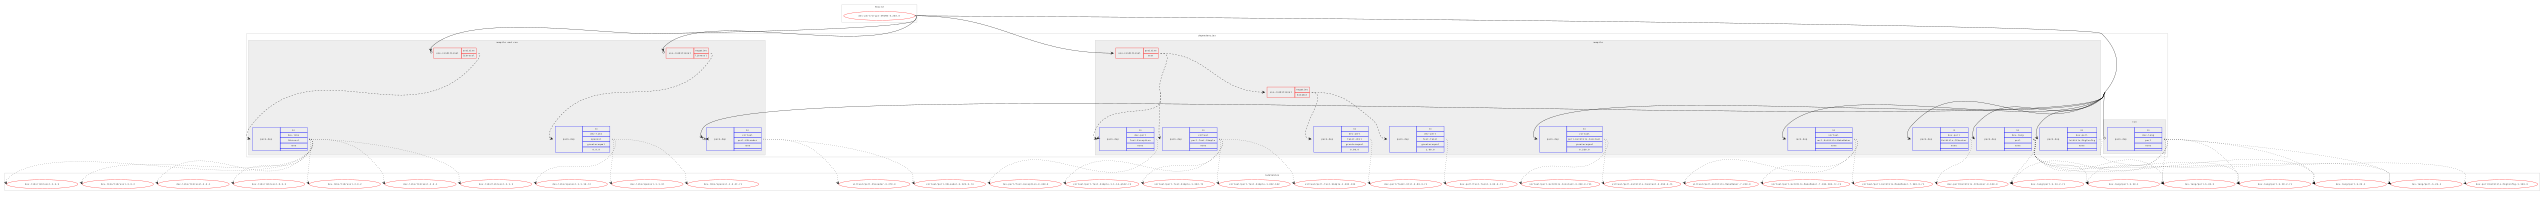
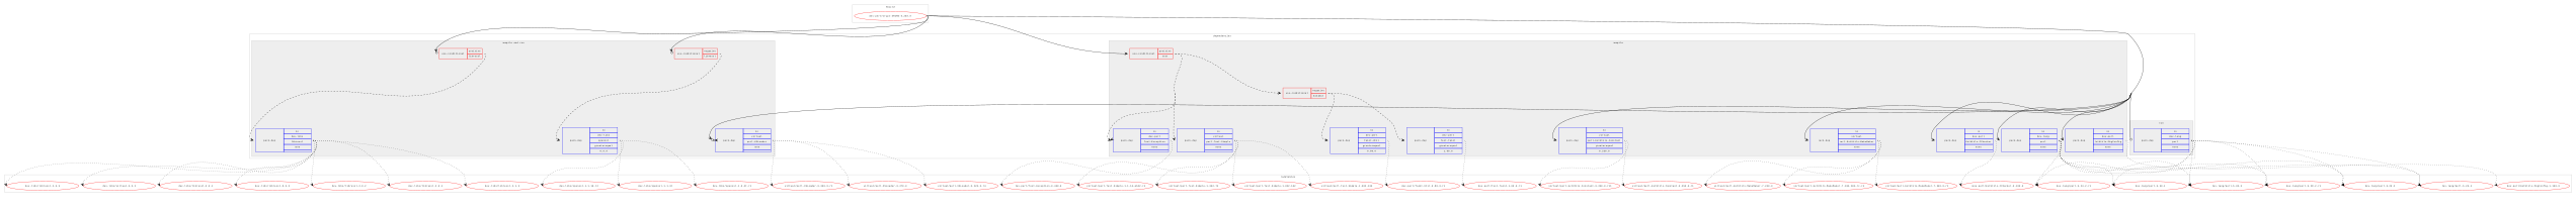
  digraph {
    compound=true
    concentrate=true
    fontname="Liberation Mono"
    fontsize=10
    newrank=true
    rankdir=TB
    ranksep=1.5
    node [color=red fontname="Liberation Mono" fontsize=10]
    edge [arrowhead=vee fontname="Liberation Mono" headport=w style=dotted tailport=e weight=100]
    n1 [label="dev-perl/Crypt-SMIME-0.250.0" width=4]
    n2 [color=blue label=<<TABLE BORDER="0" CELLBORDER="1" CELLSPACING="0" CELLPADDING="4" WIDTH="220"><TR><TD ROWSPAN="6" CELLPADDING="30">pack_dep</TD></TR><TR><TD WIDTH="110">no</TD></TR><TR><TD>dev-perl</TD></TR><TR><TD>Test-Exception</TD></TR><TR><TD>none</TD></TR><TR><TD></TD></TR></TABLE>> shape=none]
    n3 [color=blue label=<<TABLE BORDER="0" CELLBORDER="1" CELLSPACING="0" CELLPADDING="4" WIDTH="220"><TR><TD ROWSPAN="6" CELLPADDING="30">pack_dep</TD></TR><TR><TD WIDTH="110">no</TD></TR><TR><TD>virtual</TD></TR><TR><TD>perl-Test-Simple</TD></TR><TR><TD>none</TD></TR><TR><TD></TD></TR></TABLE>> shape=none]
    n4 [color=blue label=<<TABLE BORDER="0" CELLBORDER="1" CELLSPACING="0" CELLPADDING="4" WIDTH="220"><TR><TD ROWSPAN="6" CELLPADDING="30">pack_dep</TD></TR><TR><TD WIDTH="110">no</TD></TR><TR><TD>dev-perl</TD></TR><TR><TD>Test-Taint</TD></TR><TR><TD>greaterequal</TD></TR><TR><TD>1.60.0</TD></TR></TABLE>> shape=none]
    n5 [color=blue label=<<TABLE BORDER="0" CELLBORDER="1" CELLSPACING="0" CELLPADDING="4" WIDTH="220"><TR><TD ROWSPAN="6" CELLPADDING="30">pack_dep</TD></TR><TR><TD WIDTH="110">no</TD></TR><TR><TD>dev-perl</TD></TR><TR><TD>Taint-Util</TD></TR><TR><TD>greaterequal</TD></TR><TR><TD>0.80.0</TD></TR></TABLE>> shape=none]
    n6 [label=<<TABLE BORDER="0" CELLBORDER="1" CELLSPACING="0" CELLPADDING="4"><TR><TD ROWSPAN="3" CELLPADDING="10">use_conditional</TD></TR><TR><TD>negative</TD></TR><TR><TD>minimal</TD></TR></TABLE>> shape=none]
    n7 [label=<<TABLE BORDER="0" CELLBORDER="1" CELLSPACING="0" CELLPADDING="4"><TR><TD ROWSPAN="3" CELLPADDING="10">use_conditional</TD></TR><TR><TD>positive</TD></TR><TR><TD>test</TD></TR></TABLE>> shape=none]
    n8 [color=blue label=<<TABLE BORDER="0" CELLBORDER="1" CELLSPACING="0" CELLPADDING="4" WIDTH="220"><TR><TD ROWSPAN="6" CELLPADDING="30">pack_dep</TD></TR><TR><TD WIDTH="110">no</TD></TR><TR><TD>dev-lang</TD></TR><TR><TD>perl</TD></TR><TR><TD>none</TD></TR><TR><TD></TD></TR></TABLE>> shape=none]
    n9 [color=blue label=<<TABLE BORDER="0" CELLBORDER="1" CELLSPACING="0" CELLPADDING="4" WIDTH="220"><TR><TD ROWSPAN="6" CELLPADDING="30">pack_dep</TD></TR><TR><TD WIDTH="110">no</TD></TR><TR><TD>dev-perl</TD></TR><TR><TD>ExtUtils-CChecker</TD></TR><TR><TD>none</TD></TR><TR><TD></TD></TR></TABLE>> shape=none]
    n10 [color=blue label=<<TABLE BORDER="0" CELLBORDER="1" CELLSPACING="0" CELLPADDING="4" WIDTH="220"><TR><TD ROWSPAN="6" CELLPADDING="30">pack_dep</TD></TR><TR><TD WIDTH="110">no</TD></TR><TR><TD>dev-perl</TD></TR><TR><TD>ExtUtils-PkgConfig</TD></TR><TR><TD>none</TD></TR><TR><TD></TD></TR></TABLE>> shape=none]
    n11 [color=blue label=<<TABLE BORDER="0" CELLBORDER="1" CELLSPACING="0" CELLPADDING="4" WIDTH="220"><TR><TD ROWSPAN="6" CELLPADDING="30">pack_dep</TD></TR><TR><TD WIDTH="110">no</TD></TR><TR><TD>virtual</TD></TR><TR><TD>perl-ExtUtils-Constant</TD></TR><TR><TD>greaterequal</TD></TR><TR><TD>0.230.0</TD></TR></TABLE>> shape=none]
    n12 [color=blue label=<<TABLE BORDER="0" CELLBORDER="1" CELLSPACING="0" CELLPADDING="4" WIDTH="220"><TR><TD ROWSPAN="6" CELLPADDING="30">pack_dep</TD></TR><TR><TD WIDTH="110">no</TD></TR><TR><TD>virtual</TD></TR><TR><TD>perl-ExtUtils-MakeMaker</TD></TR><TR><TD>none</TD></TR><TR><TD></TD></TR></TABLE>> shape=none]
    n13 [color=blue label=<<TABLE BORDER="0" CELLBORDER="1" CELLSPACING="0" CELLPADDING="4" WIDTH="220"><TR><TD ROWSPAN="6" CELLPADDING="30">pack_dep</TD></TR><TR><TD WIDTH="110">no</TD></TR><TR><TD>dev-libs</TD></TR><TR><TD>openssl</TD></TR><TR><TD>greaterequal</TD></TR><TR><TD>0.9.9</TD></TR></TABLE>> shape=none]
    n14 [label=<<TABLE BORDER="0" CELLBORDER="1" CELLSPACING="0" CELLPADDING="4"><TR><TD ROWSPAN="3" CELLPADDING="10">use_conditional</TD></TR><TR><TD>negative</TD></TR><TR><TD>libressl</TD></TR></TABLE>> shape=none]
    n15 [color=blue label=<<TABLE BORDER="0" CELLBORDER="1" CELLSPACING="0" CELLPADDING="4" WIDTH="220"><TR><TD ROWSPAN="6" CELLPADDING="30">pack_dep</TD></TR><TR><TD WIDTH="110">no</TD></TR><TR><TD>dev-libs</TD></TR><TR><TD>libressl</TD></TR><TR><TD>none</TD></TR><TR><TD></TD></TR></TABLE>> shape=none]
    n16 [label=<<TABLE BORDER="0" CELLBORDER="1" CELLSPACING="0" CELLPADDING="4"><TR><TD ROWSPAN="3" CELLPADDING="10">use_conditional</TD></TR><TR><TD>positive</TD></TR><TR><TD>libressl</TD></TR></TABLE>> shape=none]
    n17 [color=blue label=<<TABLE BORDER="0" CELLBORDER="1" CELLSPACING="0" CELLPADDING="4" WIDTH="220"><TR><TD ROWSPAN="6" CELLPADDING="30">pack_dep</TD></TR><TR><TD WIDTH="110">no</TD></TR><TR><TD>virtual</TD></TR><TR><TD>perl-XSLoader</TD></TR><TR><TD>none</TD></TR><TR><TD></TD></TR></TABLE>> shape=none]
    n18 [color=blue label=<<TABLE BORDER="0" CELLBORDER="1" CELLSPACING="0" CELLPADDING="4" WIDTH="220"><TR><TD ROWSPAN="6" CELLPADDING="30">pack_dep</TD></TR><TR><TD WIDTH="110">no</TD></TR><TR><TD>dev-lang</TD></TR><TR><TD>perl</TD></TR><TR><TD>none</TD></TR><TR><TD></TD></TR></TABLE>> shape=none]
    n19 [label="dev-perl/Test-Exception-0.430.0" width=4]
    n20 [label="virtual/perl-Test-Simple-1.1.14_p522-r4" width=4]
    n21 [label="virtual/perl-Test-Simple-1.302.133" width=4]
    n22 [label="virtual/perl-Test-Simple-1.302.162" width=4]
    n23 [label="virtual/perl-Test-Simple-1.302.74" width=4]
    n24 [label="dev-perl/Test-Taint-1.60.0-r1" width=4]
    n25 [label="dev-perl/Taint-Util-0.80.0-r1" width=4]
    n26 [label="dev-lang/perl-5.24.2-r1" width=4]
    n27 [label="dev-lang/perl-5.26.4" width=4]
    n28 [label="dev-lang/perl-5.26.2" width=4]
    n29 [label="dev-lang/perl-5.28.2-r1" width=4]
    n30 [label="dev-lang/perl-5.30.0" width=4]
    n31 [label="dev-lang/perl-5.30.1" width=4]
-   n32 [label="dev-perl/ExtUtils-CChecker-0.100.0" width=4]
+   n32 [label="none-perl/ExtUtils-CChecker-0.100.0" width=4]
    n33 [label="dev-perl/ExtUtils-PkgConfig-1.160.0" width=4]
    n34 [label="virtual/perl-ExtUtils-Constant-0.230.0-r11" width=4]
    n35 [label="virtual/perl-ExtUtils-Constant-0.250.0-r1" width=4]
    n36 [label="virtual/perl-ExtUtils-MakeMaker-7.100.200_rc-r4" width=4]
    n37 [label="virtual/perl-ExtUtils-MakeMaker-7.240.0" width=4]
    n38 [label="virtual/perl-ExtUtils-MakeMaker-7.340.0-r1" width=4]
    n39 [label="dev-libs/openssl-1.0.2t-r1" width=4]
    n40 [label="dev-libs/openssl-1.1.0l" width=4]
    n41 [label="dev-libs/openssl-1.1.1d-r2" width=4]
    n42 [label="dev-libs/libressl-2.6.5" width=4]
    n43 [label="dev-libs/libressl-2.1.3" width=4]
    n44 [label="dev-libs/libressl-2.9.1" width=4]
    n45 [label="dev-libs/libressl-2.9.2" width=4]
    n46 [label="dev-libs/libressl-8.0.0" width=4]
    n47 [label="dev-libs/libressl-3.0.1" width=4]
-   n48 [label="dev-libs/libressl-3.0.2" width=4]
+   n48 [label="dev-libs/virtual-3.0.2" width=4]
    n49 [label="virtual/perl-XSLoader-0.220.0-r4" width=4]
    n50 [label="virtual/perl-XSLoader-0.270.0" width=4]
+   n51 [label="virtual/perl-XSLoader-0.300.0-r1" width=4]
    subgraph cluster_1 {
      color=gray
      label=<<i>ebuild</i>>
      rank=same
      n1
    }
    subgraph cluster_2 {
      color=gray
      label=<<i>dependencies</i>>
      subgraph cluster_3 {
        color=gray
        fillcolor="#eeeeee"
        label=<<i>compile</i>>
        style=filled
        subgraph sub_4 {
          color=gray
          fillcolor="#eeeeee"
          label=<<i>compile</i>>
          style=filled
          n7
          subgraph sub_5 {
            color=gray
            fillcolor="#eeeeee"
            label=<<i>compile</i>>
            style=filled
            n2
          }
          subgraph sub_6 {
            color=gray
            fillcolor="#eeeeee"
            label=<<i>compile</i>>
            style=filled
            n3
          }
          subgraph sub_7 {
            color=gray
            fillcolor="#eeeeee"
            label=<<i>compile</i>>
            style=filled
            n6
            subgraph sub_8 {
              color=gray
              fillcolor="#eeeeee"
              label=<<i>compile</i>>
              style=filled
              n4
            }
            subgraph sub_9 {
              color=gray
              fillcolor="#eeeeee"
              label=<<i>compile</i>>
              style=filled
              n5
            }
          }
        }
        subgraph sub_10 {
          color=gray
          fillcolor="#eeeeee"
          label=<<i>compile</i>>
          style=filled
          n8
        }
        subgraph sub_11 {
          color=gray
          fillcolor="#eeeeee"
          label=<<i>compile</i>>
          style=filled
          n9
        }
        subgraph sub_12 {
          color=gray
          fillcolor="#eeeeee"
          label=<<i>compile</i>>
          style=filled
          n10
        }
        subgraph sub_13 {
          color=gray
          fillcolor="#eeeeee"
          label=<<i>compile</i>>
          style=filled
          n11
        }
        subgraph sub_14 {
          color=gray
          fillcolor="#eeeeee"
          label=<<i>compile</i>>
          style=filled
          n12
        }
      }
      subgraph cluster_15 {
        color=gray
        fillcolor="#eeeeee"
        label=<<i>compile and run</i>>
        style=filled
        subgraph sub_16 {
          color=gray
          fillcolor="#eeeeee"
          label=<<i>compile and run</i>>
          style=filled
          n14
          subgraph sub_17 {
            color=gray
            fillcolor="#eeeeee"
            label=<<i>compile and run</i>>
            style=filled
            n13
          }
        }
        subgraph sub_18 {
          color=gray
          fillcolor="#eeeeee"
          label=<<i>compile and run</i>>
          style=filled
          n16
          subgraph sub_19 {
            color=gray
            fillcolor="#eeeeee"
            label=<<i>compile and run</i>>
            style=filled
            n15
          }
        }
        subgraph sub_20 {
          color=gray
          fillcolor="#eeeeee"
          label=<<i>compile and run</i>>
          style=filled
          n17
        }
      }
      subgraph cluster_21 {
        color=gray
        fillcolor="#eeeeee"
        label=<<i>run</i>>
        style=filled
        subgraph sub_22 {
          color=gray
          fillcolor="#eeeeee"
          label=<<i>run</i>>
          style=filled
          n18
        }
      }
    }
    subgraph cluster_23 {
      color=gray
      label=<<i>candidates</i>>
      rank=same
      subgraph sub_24 {
        color=black
        label=<<i>candidates</i>>
        nodesep=1
        rank=same
        n19
      }
      subgraph sub_25 {
        color=black
        label=<<i>candidates</i>>
        nodesep=1
        rank=same
        n20
        n21
        n22
        n23
      }
      subgraph sub_26 {
        color=black
        label=<<i>candidates</i>>
        nodesep=1
        rank=same
        n24
      }
      subgraph sub_27 {
        color=black
        label=<<i>candidates</i>>
        nodesep=1
        rank=same
        n25
      }
      subgraph sub_28 {
        color=black
        label=<<i>candidates</i>>
        nodesep=1
        rank=same
        n26
        n27
        n28
        n29
        n30
        n31
      }
      subgraph sub_29 {
        color=black
        label=<<i>candidates</i>>
        nodesep=1
        rank=same
        n32
      }
      subgraph sub_30 {
        color=black
        label=<<i>candidates</i>>
        nodesep=1
        rank=same
        n33
      }
      subgraph sub_31 {
        color=black
        label=<<i>candidates</i>>
        nodesep=1
        rank=same
        n34
        n35
      }
      subgraph sub_32 {
        color=black
        label=<<i>candidates</i>>
        nodesep=1
        rank=same
        n36
        n37
        n38
      }
      subgraph sub_33 {
        color=black
        label=<<i>candidates</i>>
        nodesep=1
        rank=same
        n39
        n40
        n41
      }
      subgraph sub_34 {
        color=black
        label=<<i>candidates</i>>
        nodesep=1
        rank=same
        n42
        n43
        n44
        n45
        n46
        n47
        n48
      }
      subgraph sub_35 {
        color=black
        label=<<i>candidates</i>>
        nodesep=1
        rank=same
        n49
        n50
+       n51
      }
      subgraph sub_36 {
        color=black
        label=<<i>candidates</i>>
        nodesep=1
        rank=same
        n26
        n27
        n28
        n29
        n30
        n31
      }
    }
    n1 -> n7 [style=solid weight=20]
    n1 -> n8 [style=solid weight=20]
    n1 -> n9 [style=solid weight=20]
    n1 -> n10 [style=solid weight=20]
    n1 -> n11 [style=solid weight=20]
    n1 -> n12 [style=solid weight=20]
    n1 -> n14 [arrowhead=odotvee style=solid weight=20]
    n1 -> n16 [arrowhead=odotvee style=solid weight=20]
    n1 -> n17 [arrowhead=odotvee style=solid weight=20]
    n1 -> n18 [arrowhead=odot style=solid weight=20]
    n2 -> n19
    n3 -> n20
    n3 -> n21
    n3 -> n22
    n3 -> n23
    n4 -> n24
    n5 -> n25
    n6 -> n4 [style=dashed weight=20]
    n6 -> n5 [style=dashed weight=20]
    n7 -> n2 [style=dashed weight=20]
    n7 -> n3 [style=dashed weight=20]
    n7 -> n6 [style=dashed weight=20]
    n8 -> n26
    n8 -> n27
    n8 -> n28
    n8 -> n29
    n8 -> n30
    n8 -> n31
    n9 -> n32
    n10 -> n33
    n11 -> n34
    n11 -> n35
    n12 -> n36
    n12 -> n37
    n12 -> n38
    n13 -> n39
    n13 -> n40
    n13 -> n41
    n14 -> n13 [style=dashed weight=20]
    n15 -> n42
    n15 -> n43
    n15 -> n44
    n15 -> n45
    n15 -> n46
    n15 -> n47
    n15 -> n48
    n16 -> n15 [style=dashed weight=20]
    n17 -> n49
    n17 -> n50
+   n17 -> n51
    n18 -> n26
    n18 -> n27
    n18 -> n28
    n18 -> n29
    n18 -> n30
    n18 -> n31
  }
